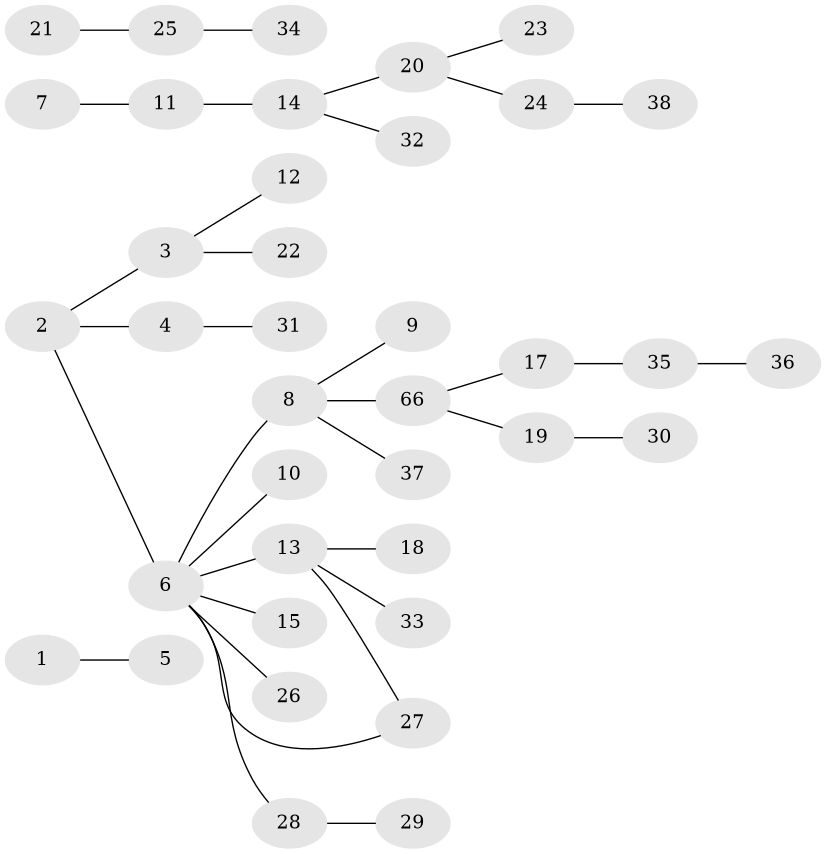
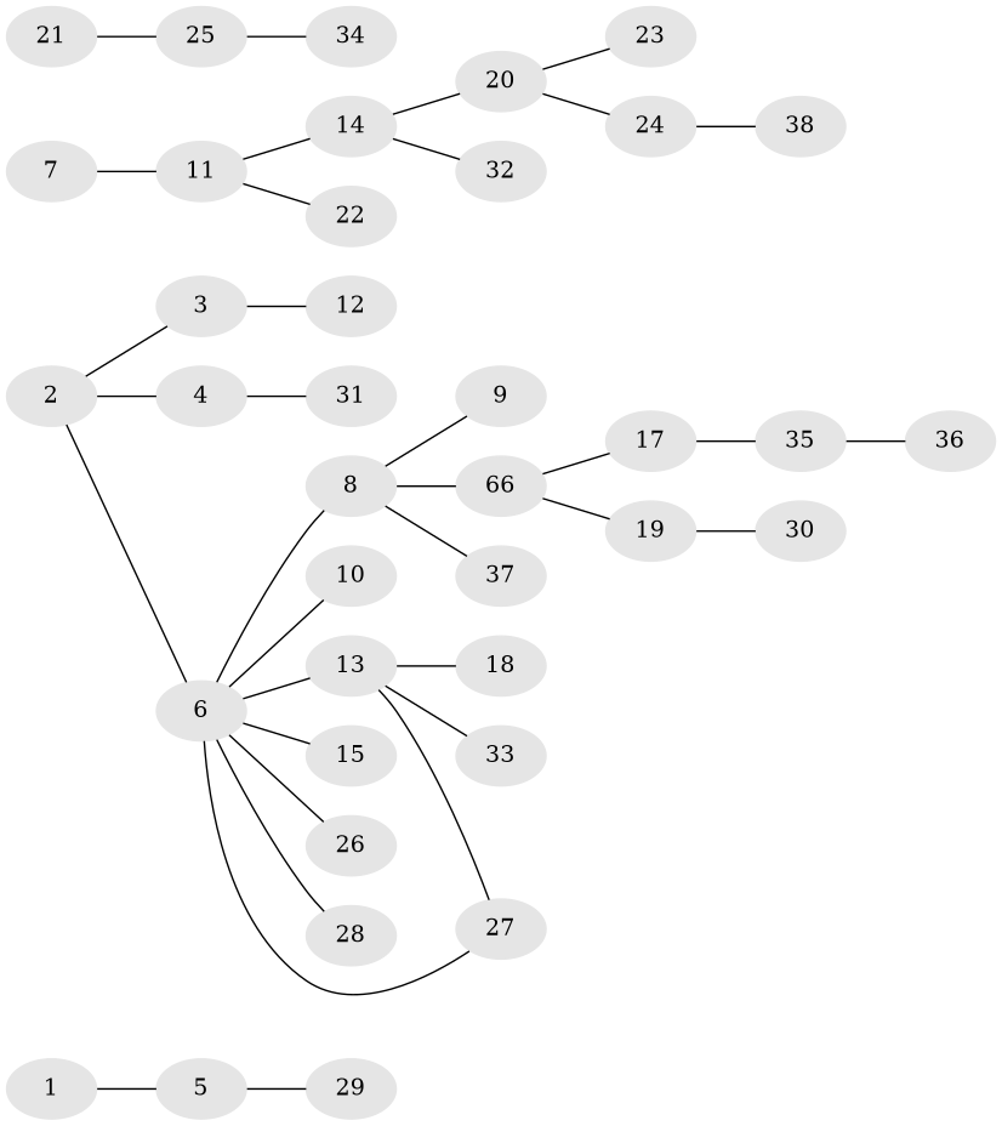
  graph {
    rankdir=LR
    node [color=gray90 style=filled]
    edge [weight=1.0]
    1
    5
    2
    3
    4
    6
    29
    12
    31
    8
    10
    13
    15
    26
    28
    27
    7
    11
    9
    n20 [label=66]
    37
    18
    33
    21
    25
    14
    22
    17
    19
    20
    32
    23
    24
    35
    30
    36
    38
    34
    1 -- 5
-   28 -- 29
+   5 -- 29
    2 -- 3
    2 -- 4
    2 -- 6
    3 -- 12
    4 -- 31
    6 -- 8
    6 -- 10
    6 -- 13
    6 -- 15
    6 -- 26
    6 -- 28
    6 -- 27
    8 -- 9
    8 -- n20
    8 -- 37
    13 -- 27
    13 -- 18
    13 -- 33
    7 -- 11 [weight=2.0]
    11 -- 14
-   3 -- 22
+   11 -- 22
    n20 -- 17
    n20 -- 19
    21 -- 25
    25 -- 34
    14 -- 20
    14 -- 32
    17 -- 35
    19 -- 30
    20 -- 23
    20 -- 24
    24 -- 38
    35 -- 36
  }
